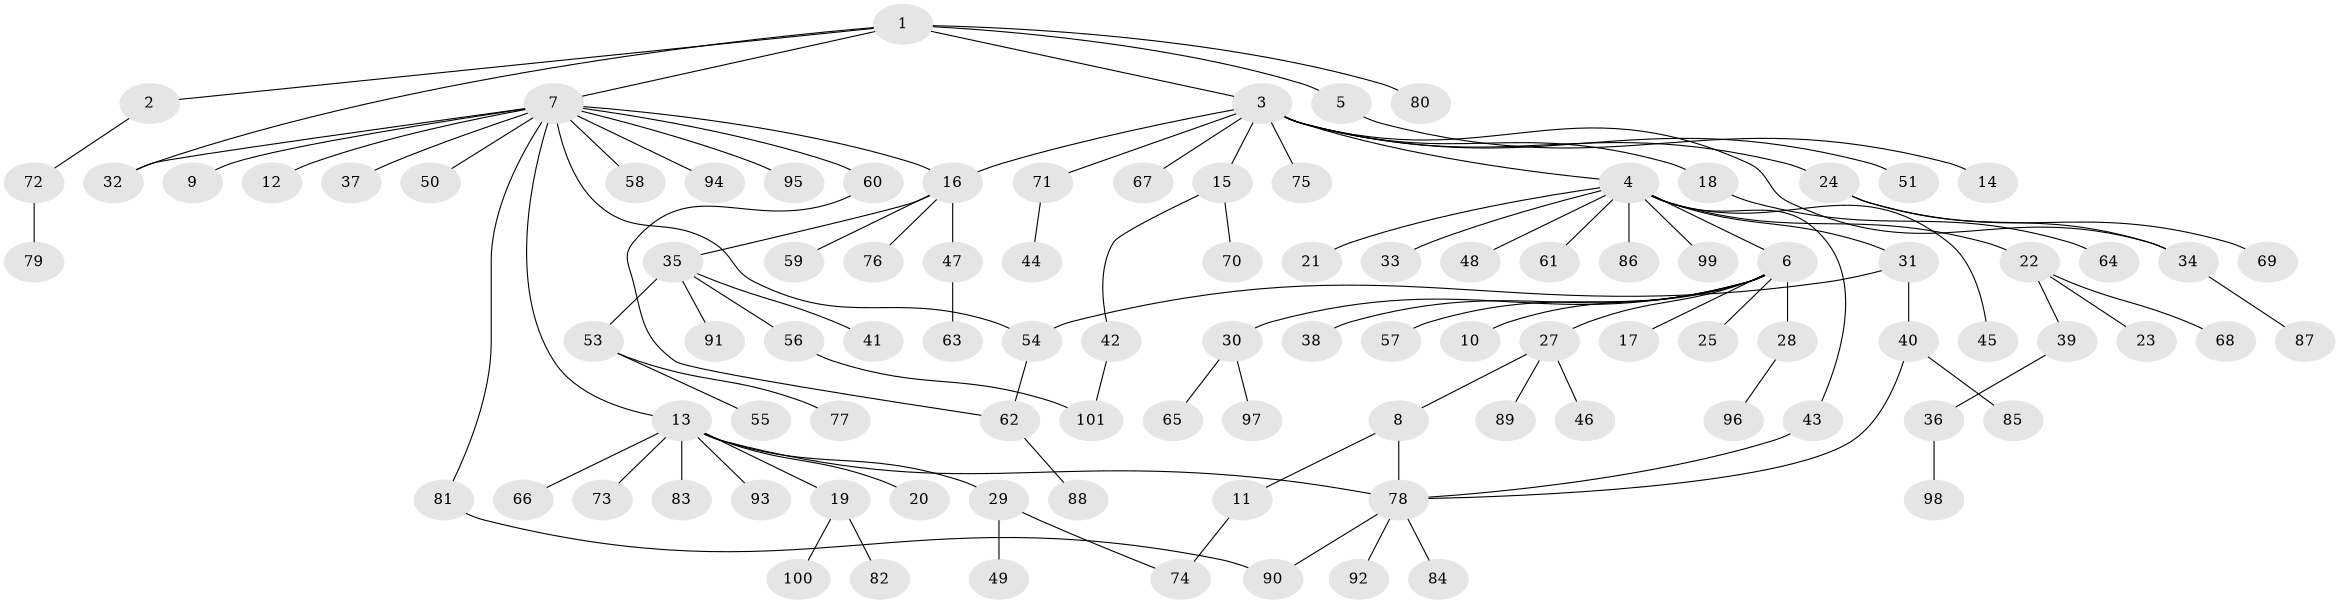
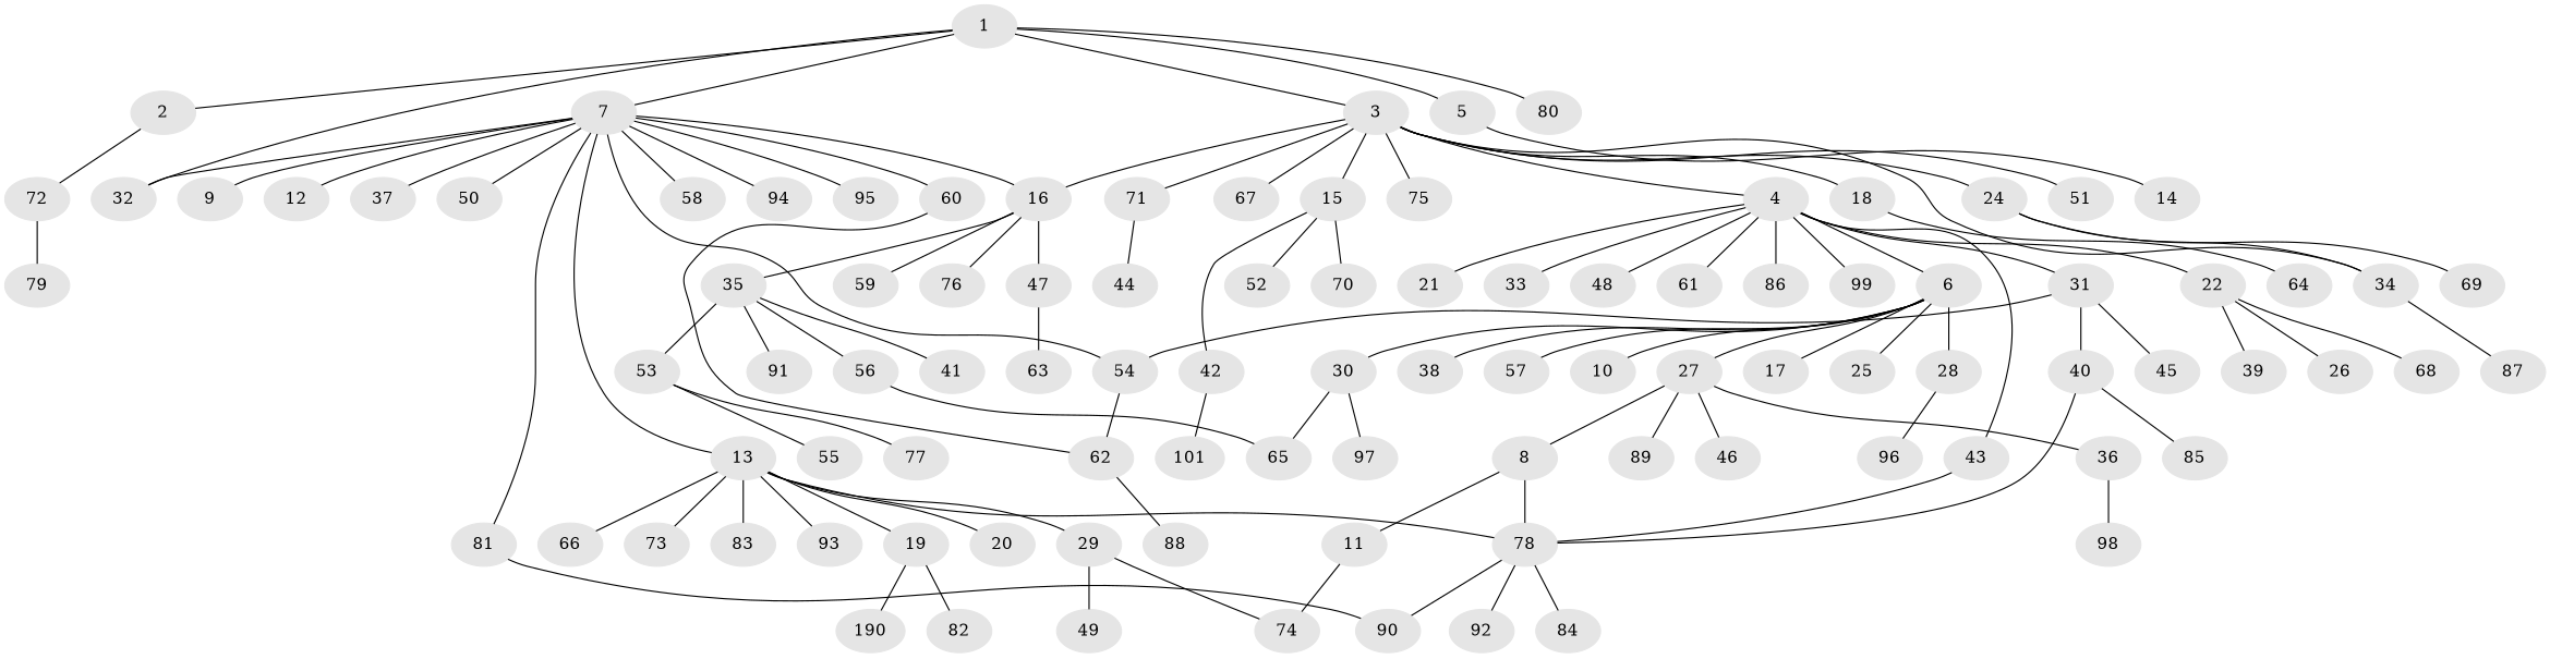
  graph {
    fontname="DejaVu Serif"
    node [color=gray90 fontname="DejaVu Serif" style=filled]
    edge [fontname="DejaVu Serif"]
    1
    2
    3
    5
    7
    32
    80
    72
    4
    15
    16
    18
    24
    34
    51
    67
    71
    75
    14
    9
    12
    13
    37
    50
    54
    58
    60
    81
    94
    95
    79
    6
    21
    22
    31
    33
    43
    48
    61
    86
    99
    42
+   52
    70
    35
    47
    59
    76
    64
    69
    87
    44
    10
    17
    25
    27
    28
    30
    38
    57
-   26 [label=23]
+   26
    39
    68
    40
    45
    78
    8
    11
    36
    46
    89
    96
    65
    97
    19
    20
    29
    66
    73
    83
    93
    62
    90
    74
    84
    92
    82
-   100
+   100 [label=190]
    49
    101
    41
    53
    56
    91
    63
    98
    85
    55
    77
    88
    1 -- 2
    1 -- 3
    1 -- 5
    1 -- 7
    1 -- 32
    1 -- 80
    2 -- 72
    3 -- 4
    3 -- 15
    3 -- 16
    3 -- 18
    3 -- 24
    3 -- 34
    3 -- 51
    3 -- 67
    3 -- 71
    3 -- 75
    5 -- 14
    7 -- 32
    7 -- 16
    7 -- 9
    7 -- 12
    7 -- 13
    7 -- 37
    7 -- 50
    7 -- 54
    7 -- 58
    7 -- 60
    7 -- 81
    7 -- 94
    7 -- 95
    72 -- 79
    4 -- 6
    4 -- 21
    4 -- 22
    4 -- 31
    4 -- 33
    4 -- 43
    4 -- 48
    4 -- 61
    4 -- 86
    4 -- 99
    15 -- 42
+   15 -- 52
    15 -- 70
    16 -- 35
    16 -- 47
    16 -- 59
    16 -- 76
    18 -- 64
    24 -- 34
    24 -- 69
    34 -- 87
    71 -- 44
    13 -- 78
    13 -- 19
    13 -- 20
    13 -- 29
    13 -- 66
    13 -- 73
    13 -- 83
    13 -- 93
    54 -- 62
    60 -- 62
    81 -- 90
    6 -- 10
    6 -- 17
    6 -- 25
    6 -- 27
    6 -- 28
    6 -- 30
    6 -- 38
    6 -- 57
    22 -- 26
    22 -- 39
    22 -- 68
    31 -- 54
    31 -- 40
-   4 -- 45
+   31 -- 45
    43 -- 78
    42 -- 101
    35 -- 41
    35 -- 53
    35 -- 56
    35 -- 91
    47 -- 63
    27 -- 8
-   39 -- 36
+   27 -- 36
    27 -- 46
    27 -- 89
    28 -- 96
    30 -- 65
    30 -- 97
    40 -- 78
    40 -- 85
    78 -- 90
    78 -- 84
    78 -- 92
    8 -- 78
    8 -- 11
    11 -- 74
    36 -- 98
    19 -- 82
    19 -- 100
    29 -- 74
    29 -- 49
    62 -- 88
    53 -- 55
    53 -- 77
-   56 -- 101
+   56 -- 65
  }
